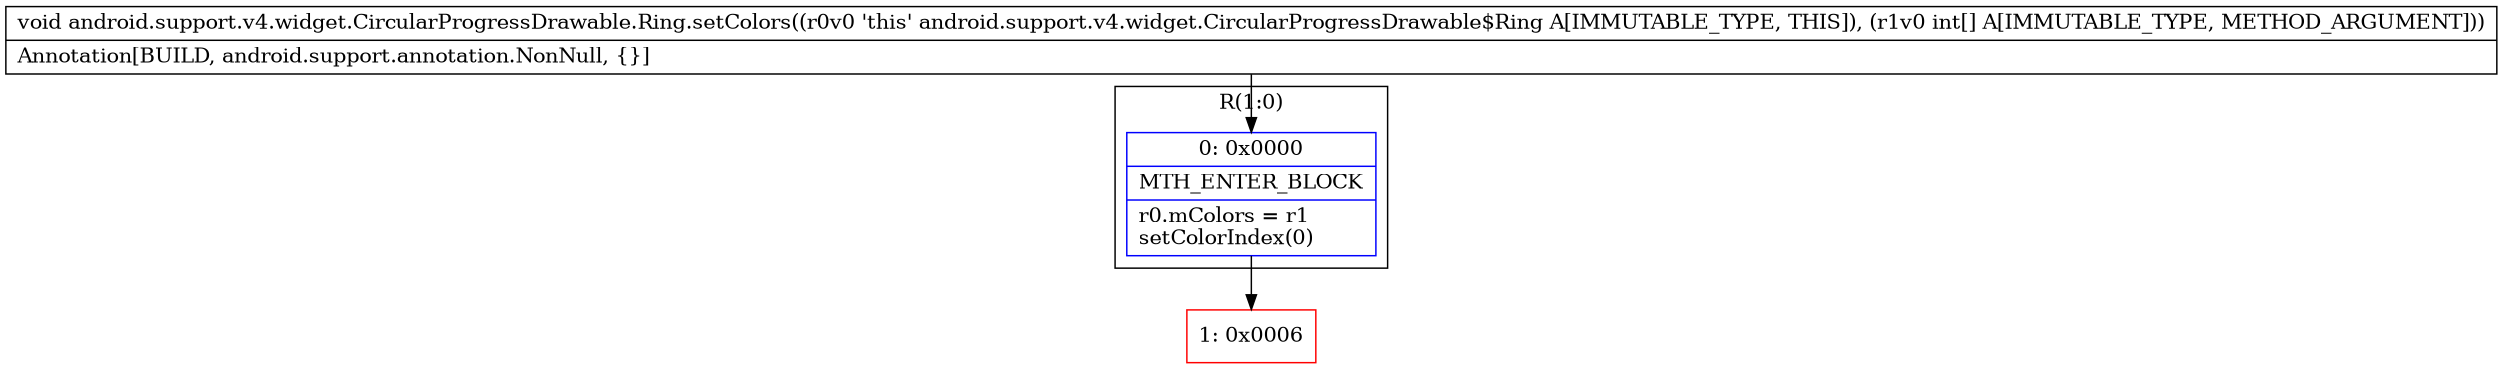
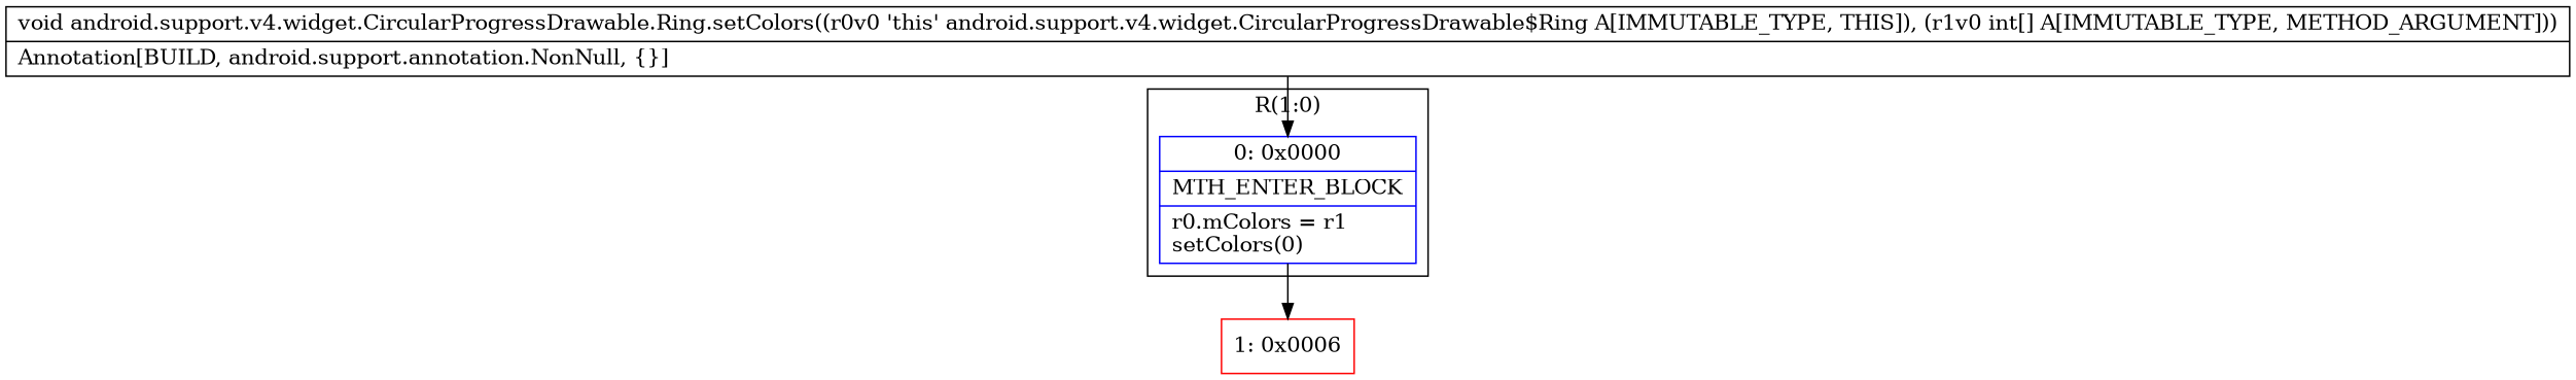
  digraph {
    node [shape=record]
-   n1 [color=blue label="{0\:\ 0x0000|MTH_ENTER_BLOCK\l|r0.mColors = r1\lsetColorIndex(0)\l}"]
+   n1 [color=blue label="{0\:\ 0x0000|MTH_ENTER_BLOCK\l|r0.mColors = r1\lsetColors(0)\l}"]
    n2 [color=red label="{1\:\ 0x0006}"]
    n3 [label="{void android.support.v4.widget.CircularProgressDrawable.Ring.setColors((r0v0 'this' android.support.v4.widget.CircularProgressDrawable$Ring A[IMMUTABLE_TYPE, THIS]), (r1v0 int[] A[IMMUTABLE_TYPE, METHOD_ARGUMENT]))  | Annotation[BUILD, android.support.annotation.NonNull, \{\}]\l}"]
    subgraph cluster_1 {
      label="R(1:0)"
      n1
    }
    n1 -> n2
    n3 -> n1
  }
